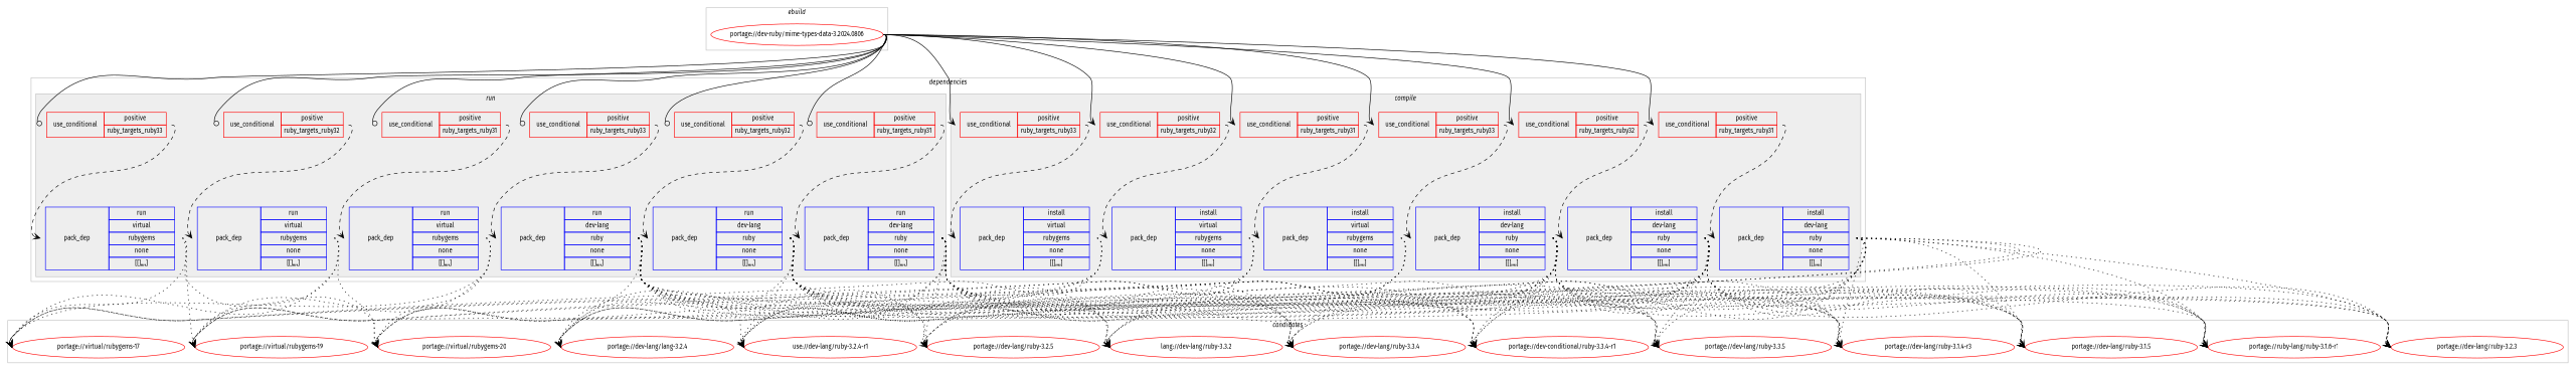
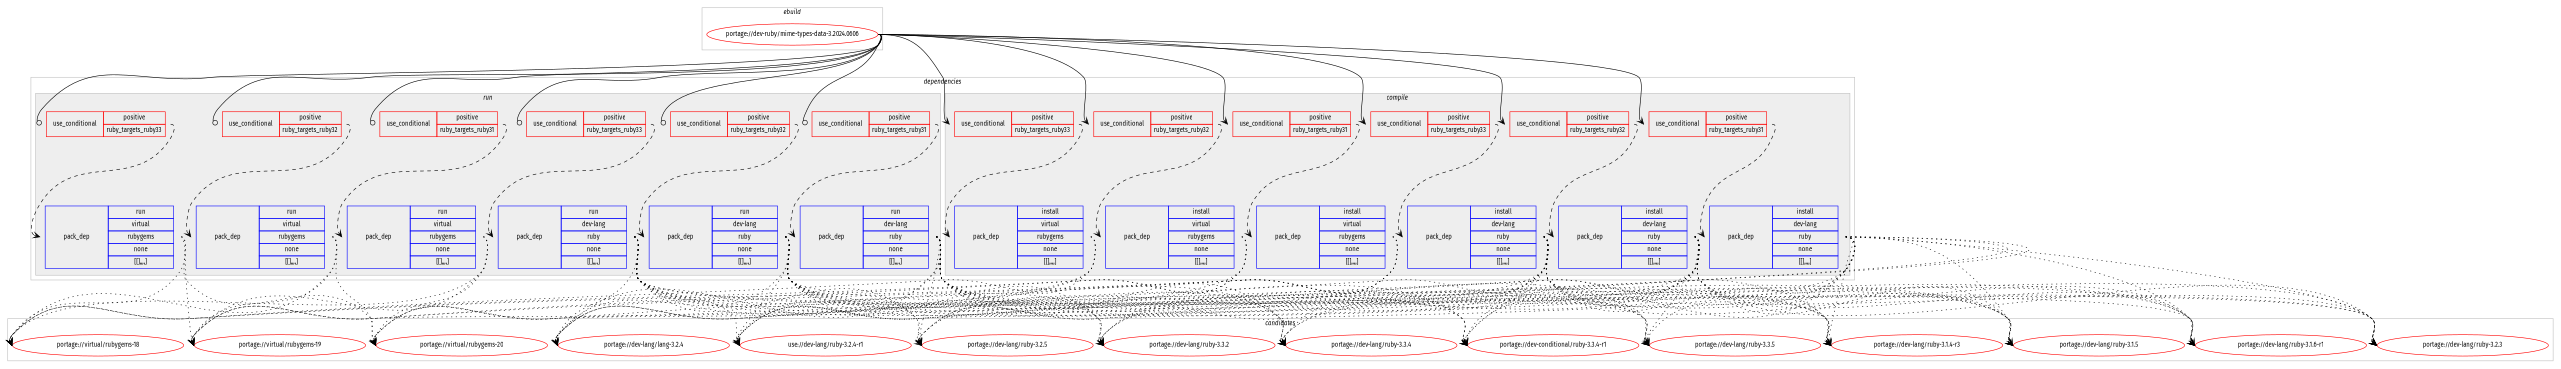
  digraph {
    compound=true
    concentrate=true
    fontname="Fira Sans"
    fontsize=10
    newrank=true
    rankdir=TB
    ranksep=1.5
    node [color=red fontname="Fira Sans" fontsize=10 shape=none]
    edge [arrowhead=vee fontname="Fira Sans" headport=w style=dotted tailport=e weight=100]
-   n1 [label="portage://dev-ruby/mime-types-data-3.2024.0806" width=4 shape=""]
+   n1 [label="portage://dev-ruby/mime-types-data-3.2024.0606" width=4 shape=""]
    n2 [color=blue label=<<TABLE BORDER="0" CELLBORDER="1" CELLSPACING="0" CELLPADDING="4" WIDTH="220"><TR><TD ROWSPAN="6" CELLPADDING="30">pack_dep</TD></TR><TR><TD WIDTH="110">install</TD></TR><TR><TD>dev-lang</TD></TR><TR><TD>ruby</TD></TR><TR><TD>none</TD></TR><TR><TD>[[],,,,]</TD></TR></TABLE>>]
    n3 [label=<<TABLE BORDER="0" CELLBORDER="1" CELLSPACING="0" CELLPADDING="4"><TR><TD ROWSPAN="3" CELLPADDING="10">use_conditional</TD></TR><TR><TD>positive</TD></TR><TR><TD>ruby_targets_ruby31</TD></TR></TABLE>>]
    n4 [color=blue label=<<TABLE BORDER="0" CELLBORDER="1" CELLSPACING="0" CELLPADDING="4" WIDTH="220"><TR><TD ROWSPAN="6" CELLPADDING="30">pack_dep</TD></TR><TR><TD WIDTH="110">install</TD></TR><TR><TD>virtual</TD></TR><TR><TD>rubygems</TD></TR><TR><TD>none</TD></TR><TR><TD>[[],,,,]</TD></TR></TABLE>>]
    n5 [label=<<TABLE BORDER="0" CELLBORDER="1" CELLSPACING="0" CELLPADDING="4"><TR><TD ROWSPAN="3" CELLPADDING="10">use_conditional</TD></TR><TR><TD>positive</TD></TR><TR><TD>ruby_targets_ruby31</TD></TR></TABLE>>]
    n6 [color=blue label=<<TABLE BORDER="0" CELLBORDER="1" CELLSPACING="0" CELLPADDING="4" WIDTH="220"><TR><TD ROWSPAN="6" CELLPADDING="30">pack_dep</TD></TR><TR><TD WIDTH="110">install</TD></TR><TR><TD>dev-lang</TD></TR><TR><TD>ruby</TD></TR><TR><TD>none</TD></TR><TR><TD>[[],,,,]</TD></TR></TABLE>>]
    n7 [label=<<TABLE BORDER="0" CELLBORDER="1" CELLSPACING="0" CELLPADDING="4"><TR><TD ROWSPAN="3" CELLPADDING="10">use_conditional</TD></TR><TR><TD>positive</TD></TR><TR><TD>ruby_targets_ruby32</TD></TR></TABLE>>]
    n8 [color=blue label=<<TABLE BORDER="0" CELLBORDER="1" CELLSPACING="0" CELLPADDING="4" WIDTH="220"><TR><TD ROWSPAN="6" CELLPADDING="30">pack_dep</TD></TR><TR><TD WIDTH="110">install</TD></TR><TR><TD>virtual</TD></TR><TR><TD>rubygems</TD></TR><TR><TD>none</TD></TR><TR><TD>[[],,,,]</TD></TR></TABLE>>]
    n9 [label=<<TABLE BORDER="0" CELLBORDER="1" CELLSPACING="0" CELLPADDING="4"><TR><TD ROWSPAN="3" CELLPADDING="10">use_conditional</TD></TR><TR><TD>positive</TD></TR><TR><TD>ruby_targets_ruby32</TD></TR></TABLE>>]
    n10 [color=blue label=<<TABLE BORDER="0" CELLBORDER="1" CELLSPACING="0" CELLPADDING="4" WIDTH="220"><TR><TD ROWSPAN="6" CELLPADDING="30">pack_dep</TD></TR><TR><TD WIDTH="110">install</TD></TR><TR><TD>dev-lang</TD></TR><TR><TD>ruby</TD></TR><TR><TD>none</TD></TR><TR><TD>[[],,,,]</TD></TR></TABLE>>]
    n11 [label=<<TABLE BORDER="0" CELLBORDER="1" CELLSPACING="0" CELLPADDING="4"><TR><TD ROWSPAN="3" CELLPADDING="10">use_conditional</TD></TR><TR><TD>positive</TD></TR><TR><TD>ruby_targets_ruby33</TD></TR></TABLE>>]
    n12 [color=blue label=<<TABLE BORDER="0" CELLBORDER="1" CELLSPACING="0" CELLPADDING="4" WIDTH="220"><TR><TD ROWSPAN="6" CELLPADDING="30">pack_dep</TD></TR><TR><TD WIDTH="110">install</TD></TR><TR><TD>virtual</TD></TR><TR><TD>rubygems</TD></TR><TR><TD>none</TD></TR><TR><TD>[[],,,,]</TD></TR></TABLE>>]
    n13 [label=<<TABLE BORDER="0" CELLBORDER="1" CELLSPACING="0" CELLPADDING="4"><TR><TD ROWSPAN="3" CELLPADDING="10">use_conditional</TD></TR><TR><TD>positive</TD></TR><TR><TD>ruby_targets_ruby33</TD></TR></TABLE>>]
    n14 [color=blue label=<<TABLE BORDER="0" CELLBORDER="1" CELLSPACING="0" CELLPADDING="4" WIDTH="220"><TR><TD ROWSPAN="6" CELLPADDING="30">pack_dep</TD></TR><TR><TD WIDTH="110">run</TD></TR><TR><TD>dev-lang</TD></TR><TR><TD>ruby</TD></TR><TR><TD>none</TD></TR><TR><TD>[[],,,,]</TD></TR></TABLE>>]
    n15 [label=<<TABLE BORDER="0" CELLBORDER="1" CELLSPACING="0" CELLPADDING="4"><TR><TD ROWSPAN="3" CELLPADDING="10">use_conditional</TD></TR><TR><TD>positive</TD></TR><TR><TD>ruby_targets_ruby31</TD></TR></TABLE>>]
    n16 [color=blue label=<<TABLE BORDER="0" CELLBORDER="1" CELLSPACING="0" CELLPADDING="4" WIDTH="220"><TR><TD ROWSPAN="6" CELLPADDING="30">pack_dep</TD></TR><TR><TD WIDTH="110">run</TD></TR><TR><TD>virtual</TD></TR><TR><TD>rubygems</TD></TR><TR><TD>none</TD></TR><TR><TD>[[],,,,]</TD></TR></TABLE>>]
    n17 [label=<<TABLE BORDER="0" CELLBORDER="1" CELLSPACING="0" CELLPADDING="4"><TR><TD ROWSPAN="3" CELLPADDING="10">use_conditional</TD></TR><TR><TD>positive</TD></TR><TR><TD>ruby_targets_ruby31</TD></TR></TABLE>>]
    n18 [color=blue label=<<TABLE BORDER="0" CELLBORDER="1" CELLSPACING="0" CELLPADDING="4" WIDTH="220"><TR><TD ROWSPAN="6" CELLPADDING="30">pack_dep</TD></TR><TR><TD WIDTH="110">run</TD></TR><TR><TD>dev-lang</TD></TR><TR><TD>ruby</TD></TR><TR><TD>none</TD></TR><TR><TD>[[],,,,]</TD></TR></TABLE>>]
    n19 [label=<<TABLE BORDER="0" CELLBORDER="1" CELLSPACING="0" CELLPADDING="4"><TR><TD ROWSPAN="3" CELLPADDING="10">use_conditional</TD></TR><TR><TD>positive</TD></TR><TR><TD>ruby_targets_ruby32</TD></TR></TABLE>>]
    n20 [color=blue label=<<TABLE BORDER="0" CELLBORDER="1" CELLSPACING="0" CELLPADDING="4" WIDTH="220"><TR><TD ROWSPAN="6" CELLPADDING="30">pack_dep</TD></TR><TR><TD WIDTH="110">run</TD></TR><TR><TD>virtual</TD></TR><TR><TD>rubygems</TD></TR><TR><TD>none</TD></TR><TR><TD>[[],,,,]</TD></TR></TABLE>>]
    n21 [label=<<TABLE BORDER="0" CELLBORDER="1" CELLSPACING="0" CELLPADDING="4"><TR><TD ROWSPAN="3" CELLPADDING="10">use_conditional</TD></TR><TR><TD>positive</TD></TR><TR><TD>ruby_targets_ruby32</TD></TR></TABLE>>]
    n22 [color=blue label=<<TABLE BORDER="0" CELLBORDER="1" CELLSPACING="0" CELLPADDING="4" WIDTH="220"><TR><TD ROWSPAN="6" CELLPADDING="30">pack_dep</TD></TR><TR><TD WIDTH="110">run</TD></TR><TR><TD>virtual</TD></TR><TR><TD>rubygems</TD></TR><TR><TD>none</TD></TR><TR><TD>[[],,,,]</TD></TR></TABLE>>]
    n23 [label=<<TABLE BORDER="0" CELLBORDER="1" CELLSPACING="0" CELLPADDING="4"><TR><TD ROWSPAN="3" CELLPADDING="10">use_conditional</TD></TR><TR><TD>positive</TD></TR><TR><TD>ruby_targets_ruby33</TD></TR></TABLE>>]
    n24 [color=blue label=<<TABLE BORDER="0" CELLBORDER="1" CELLSPACING="0" CELLPADDING="4" WIDTH="220"><TR><TD ROWSPAN="6" CELLPADDING="30">pack_dep</TD></TR><TR><TD WIDTH="110">run</TD></TR><TR><TD>dev-lang</TD></TR><TR><TD>ruby</TD></TR><TR><TD>none</TD></TR><TR><TD>[[],,,,]</TD></TR></TABLE>>]
    n25 [label=<<TABLE BORDER="0" CELLBORDER="1" CELLSPACING="0" CELLPADDING="4"><TR><TD ROWSPAN="3" CELLPADDING="10">use_conditional</TD></TR><TR><TD>positive</TD></TR><TR><TD>ruby_targets_ruby33</TD></TR></TABLE>>]
    n26 [label="portage://virtual/rubygems-20" width=4 shape=""]
    n27 [label="portage://virtual/rubygems-19" width=4 shape=""]
-   n28 [label="portage://virtual/rubygems-17" width=4 shape=""]
+   n28 [label="portage://virtual/rubygems-18" width=4 shape=""]
    n29 [label="portage://dev-lang/ruby-3.3.5" width=4 shape=""]
    n30 [label="portage://dev-conditional/ruby-3.3.4-r1" width=4 shape=""]
    n31 [label="portage://dev-lang/ruby-3.3.4" width=4 shape=""]
-   n32 [label="lang://dev-lang/ruby-3.3.2" width=4 shape=""]
+   n32 [label="portage://dev-lang/ruby-3.3.2" width=4 shape=""]
    n33 [label="portage://dev-lang/ruby-3.2.5" width=4 shape=""]
    n34 [label="use://dev-lang/ruby-3.2.4-r1" width=4 shape=""]
    n35 [label="portage://dev-lang/lang-3.2.4" width=4 shape=""]
    n36 [label="portage://dev-lang/ruby-3.2.3" width=4 shape=""]
-   n37 [label="portage://ruby-lang/ruby-3.1.6-r1" width=4 shape=""]
+   n37 [label="portage://dev-lang/ruby-3.1.6-r1" width=4 shape=""]
    n38 [label="portage://dev-lang/ruby-3.1.5" width=4 shape=""]
    n39 [label="portage://dev-lang/ruby-3.1.4-r3" width=4 shape=""]
    subgraph cluster_1 {
      color=gray
      label=<<i>ebuild</i>>
      n1
    }
    subgraph cluster_2 {
      color=gray
      label=<<i>dependencies</i>>
      subgraph cluster_3 {
        color=gray
        fillcolor="#eeeeee"
        label=<<i>compile</i>>
        style=filled
        subgraph sub_4 {
          color=gray
          fillcolor="#eeeeee"
          label=<<i>compile</i>>
          style=filled
          n3
          subgraph sub_5 {
            color=gray
            fillcolor="#eeeeee"
            label=<<i>compile</i>>
            style=filled
            n2
          }
        }
        subgraph sub_6 {
          color=gray
          fillcolor="#eeeeee"
          label=<<i>compile</i>>
          style=filled
          n5
          subgraph sub_7 {
            color=gray
            fillcolor="#eeeeee"
            label=<<i>compile</i>>
            style=filled
            n4
          }
        }
        subgraph sub_8 {
          color=gray
          fillcolor="#eeeeee"
          label=<<i>compile</i>>
          style=filled
          n7
          subgraph sub_9 {
            color=gray
            fillcolor="#eeeeee"
            label=<<i>compile</i>>
            style=filled
            n6
          }
        }
        subgraph sub_10 {
          color=gray
          fillcolor="#eeeeee"
          label=<<i>compile</i>>
          style=filled
          n9
          subgraph sub_11 {
            color=gray
            fillcolor="#eeeeee"
            label=<<i>compile</i>>
            style=filled
            n8
          }
        }
        subgraph sub_12 {
          color=gray
          fillcolor="#eeeeee"
          label=<<i>compile</i>>
          style=filled
          n11
          subgraph sub_13 {
            color=gray
            fillcolor="#eeeeee"
            label=<<i>compile</i>>
            style=filled
            n10
          }
        }
        subgraph sub_14 {
          color=gray
          fillcolor="#eeeeee"
          label=<<i>compile</i>>
          style=filled
          n13
          subgraph sub_15 {
            color=gray
            fillcolor="#eeeeee"
            label=<<i>compile</i>>
            style=filled
            n12
          }
        }
      }
      subgraph cluster_16 {
        color=gray
        fillcolor="#eeeeee"
        label=<<i>compile and run</i>>
        style=filled
      }
      subgraph cluster_17 {
        color=gray
        fillcolor="#eeeeee"
        label=<<i>run</i>>
        style=filled
        subgraph sub_18 {
          color=gray
          fillcolor="#eeeeee"
          label=<<i>run</i>>
          style=filled
          n15
          subgraph sub_19 {
            color=gray
            fillcolor="#eeeeee"
            label=<<i>run</i>>
            style=filled
            n14
          }
        }
        subgraph sub_20 {
          color=gray
          fillcolor="#eeeeee"
          label=<<i>run</i>>
          style=filled
          n17
          subgraph sub_21 {
            color=gray
            fillcolor="#eeeeee"
            label=<<i>run</i>>
            style=filled
            n16
          }
        }
        subgraph sub_22 {
          color=gray
          fillcolor="#eeeeee"
          label=<<i>run</i>>
          style=filled
          n19
          subgraph sub_23 {
            color=gray
            fillcolor="#eeeeee"
            label=<<i>run</i>>
            style=filled
            n18
          }
        }
        subgraph sub_24 {
          color=gray
          fillcolor="#eeeeee"
          label=<<i>run</i>>
          style=filled
          n21
          subgraph sub_25 {
            color=gray
            fillcolor="#eeeeee"
            label=<<i>run</i>>
            style=filled
            n20
          }
        }
        subgraph sub_26 {
          color=gray
          fillcolor="#eeeeee"
          label=<<i>run</i>>
          style=filled
          n23
          subgraph sub_27 {
            color=gray
            fillcolor="#eeeeee"
            label=<<i>run</i>>
            style=filled
            n22
          }
        }
        subgraph sub_28 {
          color=gray
          fillcolor="#eeeeee"
          label=<<i>run</i>>
          style=filled
          n25
          subgraph sub_29 {
            color=gray
            fillcolor="#eeeeee"
            label=<<i>run</i>>
            style=filled
            n24
          }
        }
      }
    }
    subgraph cluster_30 {
      color=gray
      label=<<i>candidates</i>>
      rank=same
      subgraph sub_31 {
        color=black
        label=<<i>candidates</i>>
        nodesep=1
        rank=same
        n29
        n30
        n31
        n32
        n33
        n34
        n35
        n36
        n37
        n38
        n39
      }
      subgraph sub_32 {
        color=black
        label=<<i>candidates</i>>
        nodesep=1
        rank=same
        n26
        n27
        n28
      }
      subgraph sub_33 {
        color=black
        label=<<i>candidates</i>>
        nodesep=1
        rank=same
        n29
        n30
        n31
        n32
        n33
        n34
        n35
        n36
        n37
        n38
        n39
      }
      subgraph sub_34 {
        color=black
        label=<<i>candidates</i>>
        nodesep=1
        rank=same
        n29
        n30
        n31
        n32
        n33
        n34
        n35
        n36
        n37
        n38
        n39
      }
      subgraph sub_35 {
        color=black
        label=<<i>candidates</i>>
        nodesep=1
        rank=same
        n26
        n27
        n28
      }
      subgraph sub_36 {
        color=black
        label=<<i>candidates</i>>
        nodesep=1
        rank=same
        n29
        n30
        n31
        n32
        n33
        n34
        n35
        n36
        n37
        n38
        n39
      }
      subgraph sub_37 {
        color=black
        label=<<i>candidates</i>>
        nodesep=1
        rank=same
        n26
        n27
        n28
      }
      subgraph sub_38 {
        color=black
        label=<<i>candidates</i>>
        nodesep=1
        rank=same
        n29
        n30
        n31
        n32
        n33
        n34
        n35
        n36
        n37
        n38
        n39
      }
      subgraph sub_39 {
        color=black
        label=<<i>candidates</i>>
        nodesep=1
        rank=same
        n26
        n27
        n28
      }
      subgraph sub_40 {
        color=black
        label=<<i>candidates</i>>
        nodesep=1
        rank=same
        n26
        n27
        n28
      }
      subgraph sub_41 {
        color=black
        label=<<i>candidates</i>>
        nodesep=1
        rank=same
        n29
        n30
        n31
        n32
        n33
        n34
        n35
        n36
        n37
        n38
        n39
      }
      subgraph sub_42 {
        color=black
        label=<<i>candidates</i>>
        nodesep=1
        rank=same
        n26
        n27
        n28
      }
    }
    n1 -> n3 [style=solid weight=20]
    n1 -> n5 [style=solid weight=20]
    n1 -> n7 [style=solid weight=20]
    n1 -> n9 [style=solid weight=20]
    n1 -> n11 [style=solid weight=20]
    n1 -> n13 [style=solid weight=20]
    n1 -> n15 [arrowhead=odot style=solid weight=20]
    n1 -> n17 [arrowhead=odot style=solid weight=20]
    n1 -> n19 [arrowhead=odot style=solid weight=20]
    n1 -> n21 [arrowhead=odot style=solid weight=20]
    n1 -> n23 [arrowhead=odot style=solid weight=20]
    n1 -> n25 [arrowhead=odot style=solid weight=20]
    n2 -> n29
    n2 -> n30
    n2 -> n31
    n2 -> n32
    n2 -> n33
    n2 -> n34
    n2 -> n35
    n2 -> n36
    n2 -> n37
    n2 -> n38
    n2 -> n39
    n3 -> n2 [style=dashed weight=20]
    n4 -> n26
    n4 -> n27
    n4 -> n28
    n5 -> n4 [style=dashed weight=20]
    n6 -> n29
    n6 -> n30
    n6 -> n31
    n6 -> n32
    n6 -> n33
    n6 -> n34
    n6 -> n35
    n6 -> n36
    n6 -> n37
    n6 -> n38
    n6 -> n39
    n7 -> n6 [style=dashed weight=20]
    n8 -> n26
    n8 -> n27
    n8 -> n28
    n9 -> n8 [style=dashed weight=20]
    n10 -> n29
    n10 -> n30
    n10 -> n31
    n10 -> n32
    n10 -> n33
    n10 -> n34
    n10 -> n35
    n10 -> n36
    n10 -> n37
    n10 -> n38
    n10 -> n39
    n11 -> n10 [style=dashed weight=20]
    n12 -> n26
    n12 -> n27
    n12 -> n28
    n13 -> n12 [style=dashed weight=20]
    n14 -> n29
    n14 -> n30
    n14 -> n31
    n14 -> n32
    n14 -> n33
    n14 -> n34
    n14 -> n35
    n14 -> n36
    n14 -> n37
    n14 -> n38
    n14 -> n39
    n15 -> n14 [style=dashed weight=20]
    n16 -> n26
    n16 -> n27
    n16 -> n28
    n17 -> n16 [style=dashed weight=20]
    n18 -> n29
    n18 -> n30
    n18 -> n31
    n18 -> n32
    n18 -> n33
    n18 -> n34
    n18 -> n35
    n18 -> n36
    n18 -> n37
    n18 -> n38
    n18 -> n39
    n19 -> n18 [style=dashed weight=20]
    n20 -> n26
    n20 -> n27
    n20 -> n28
    n21 -> n20 [style=dashed weight=20]
    n22 -> n26
    n22 -> n27
    n22 -> n28
    n23 -> n22 [style=dashed weight=20]
    n24 -> n29
    n24 -> n30
    n24 -> n31
    n24 -> n32
    n24 -> n33
    n24 -> n34
    n24 -> n35
    n24 -> n36
    n24 -> n37
    n24 -> n38
    n24 -> n39
    n25 -> n24 [style=dashed weight=20]
  }
